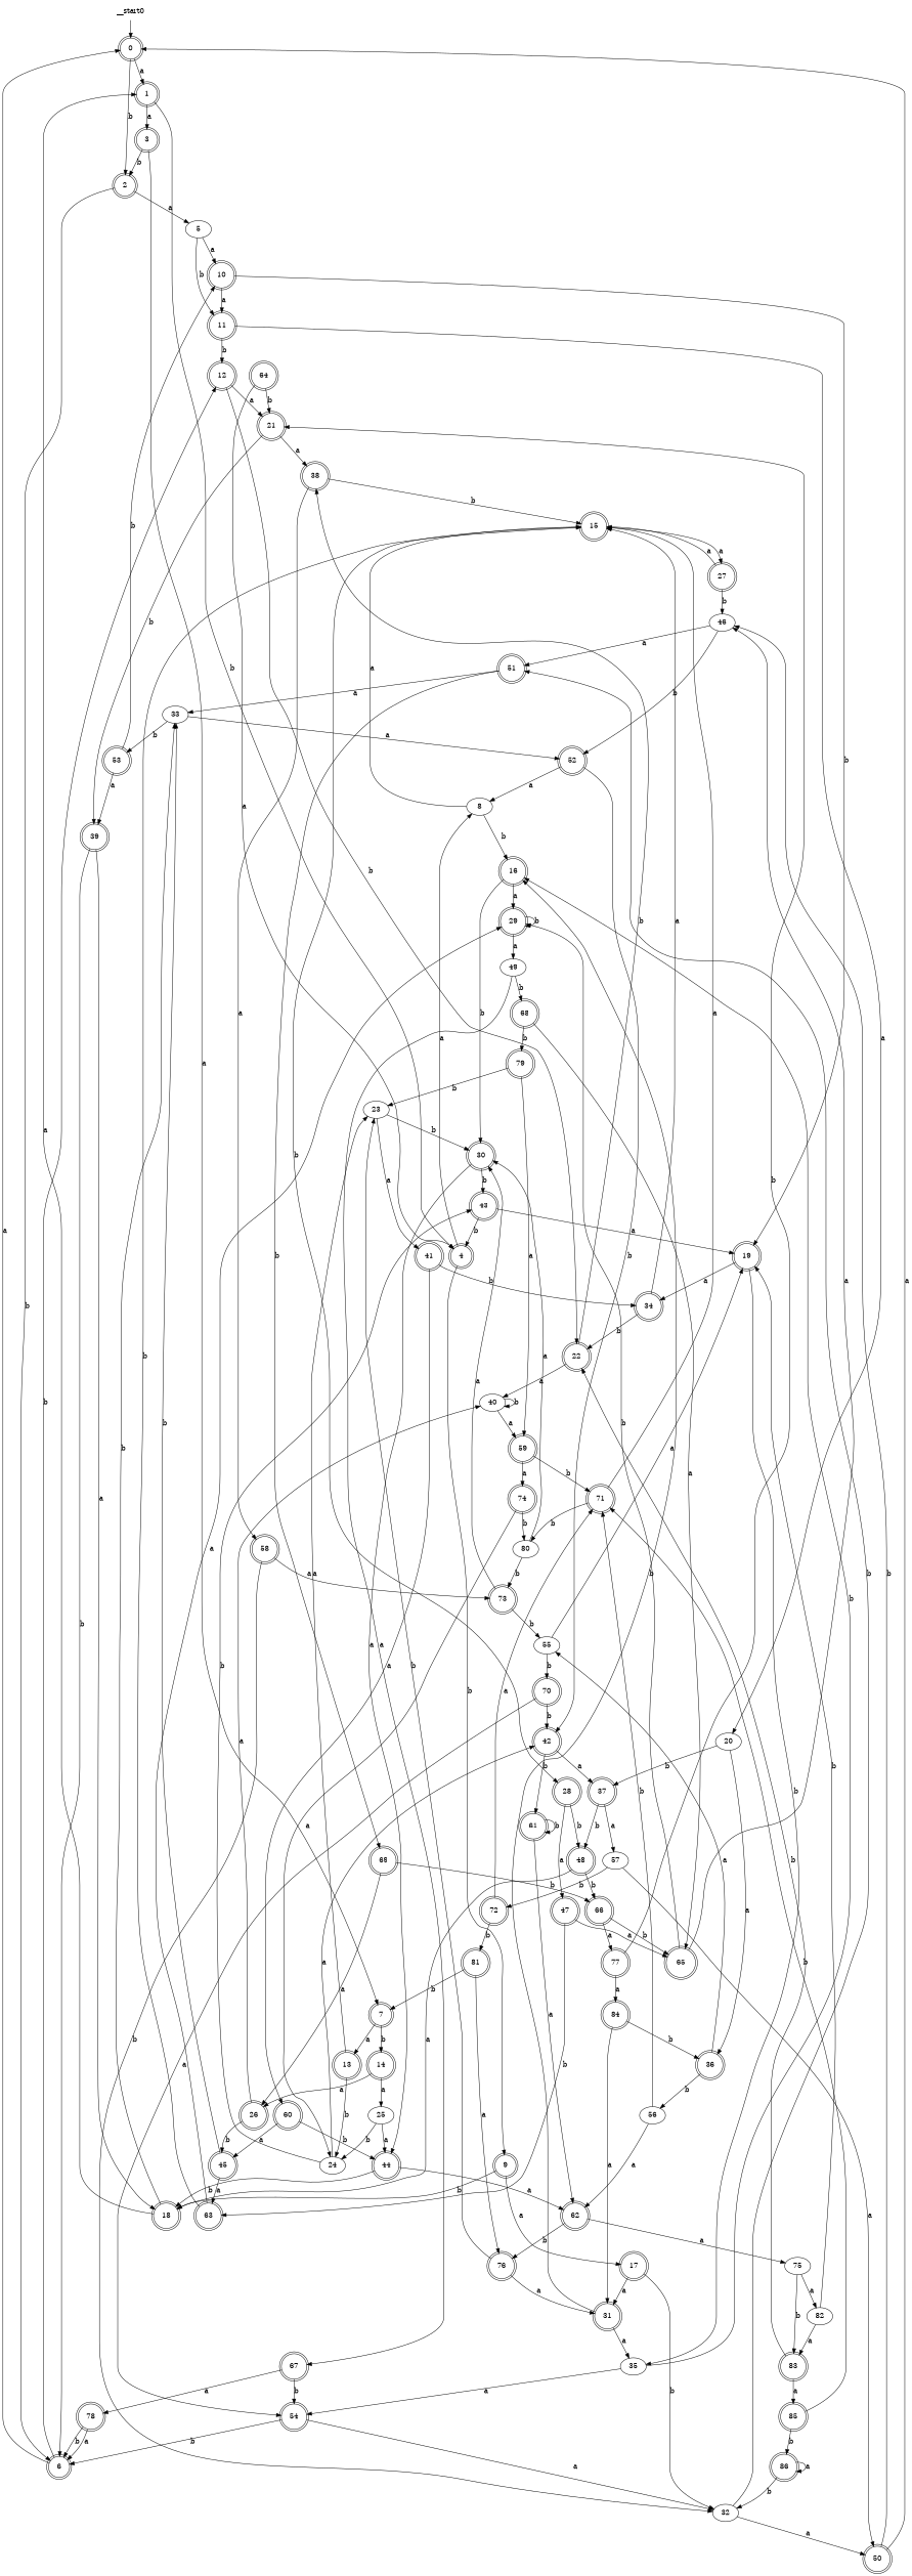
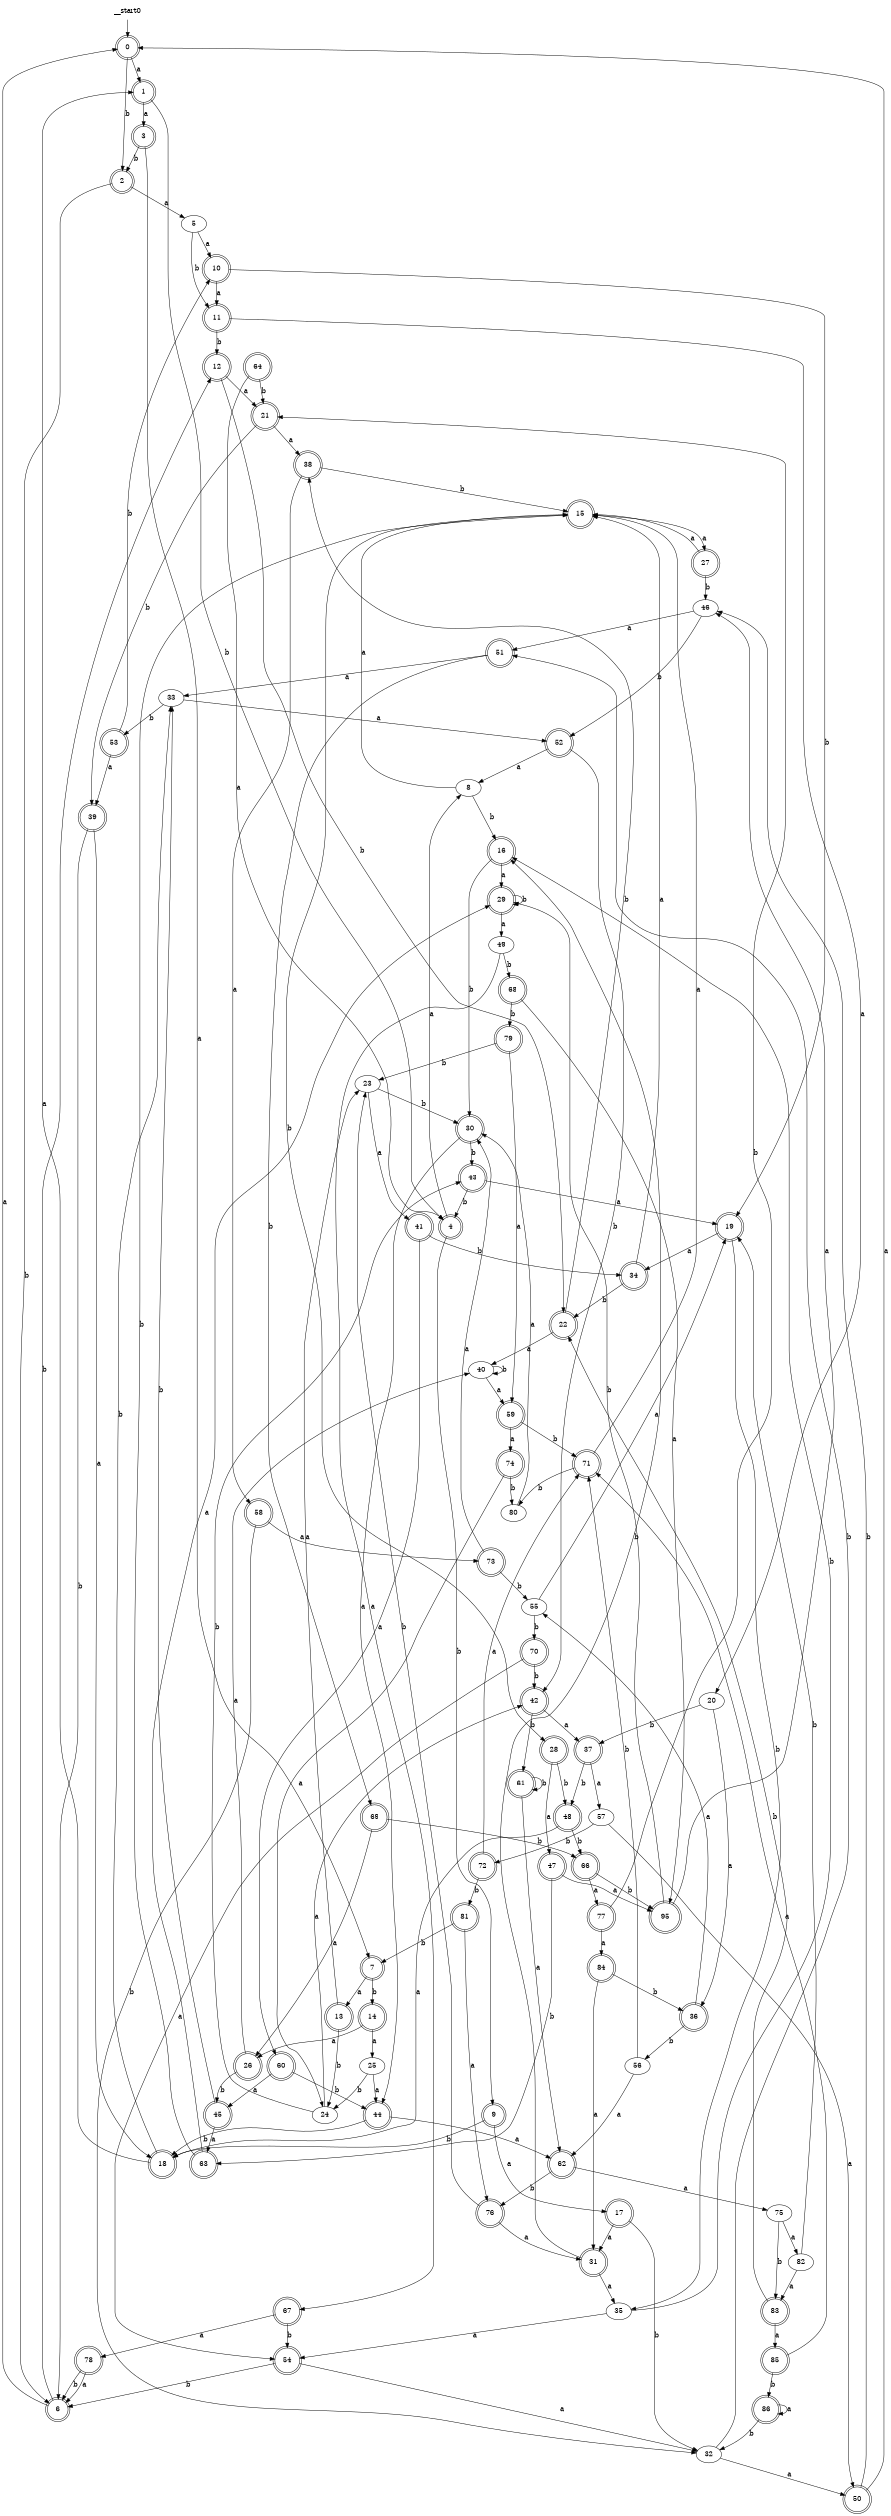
  digraph {
    node [shape=doublecircle]
    __start0 [shape=none]
    0
    1
    2
    3
    4
    5 [shape=""]
    6
    7
    8 [shape=""]
    9
    10
    11
    12
    13
    14
    15
    16
    17
    18
    19
    20 [shape=""]
    21
    22
    23 [shape=""]
    24 [shape=""]
    25 [shape=""]
    26
    27
    28
    29
    30
    31
    32 [shape=""]
    33 [shape=""]
    34
    35 [shape=""]
    36
    37
    38
    39
    40 [shape=""]
    41
    42
    43
    44
    45
    46 [shape=""]
    47
    48
    49 [shape=""]
    50
    51
    52
    53
    54
    55 [shape=""]
    56 [shape=""]
    57 [shape=""]
    58
    59
    60
    61
    62
    63
-   65
+   65 [label=95]
    66
    67
    68
    69
    70
    71
    72
    73
    74
    75 [shape=""]
    76
    64
    77
    78
    79
    80 [shape=""]
    81
    82 [shape=""]
    83
    84
    85
    86
    __start0 -> 0
    0 -> 1 [label=a]
    0 -> 2 [label=b]
    1 -> 3 [label=a]
    1 -> 4 [label=b]
    2 -> 5 [label=a]
    2 -> 6 [label=b]
    3 -> 2 [label=b]
    3 -> 7 [label=a]
    4 -> 8 [label=a]
    4 -> 9 [label=b]
    5 -> 10 [label=a]
    5 -> 11 [label=b]
    6 -> 0 [label=a]
    6 -> 12 [label=b]
    7 -> 13 [label=a]
    7 -> 14 [label=b]
    8 -> 15 [label=a]
    8 -> 16 [label=b]
    9 -> 17 [label=a]
    9 -> 18 [label=b]
    10 -> 11 [label=a]
    10 -> 19 [label=b]
    11 -> 12 [label=b]
    11 -> 20 [label=a]
    12 -> 21 [label=a]
    12 -> 22 [label=b]
    13 -> 23 [label=a]
    13 -> 24 [label=b]
    14 -> 25 [label=a]
    14 -> 26 [label=a]
    15 -> 27 [label=a]
    15 -> 28 [label=b]
    16 -> 29 [label=a]
    16 -> 30 [label=b]
    17 -> 31 [label=a]
    17 -> 32 [label=b]
    18 -> 1 [label=a]
    18 -> 33 [label=b]
    19 -> 34 [label=a]
    19 -> 35 [label=b]
    20 -> 36 [label=a]
    20 -> 37 [label=b]
    21 -> 38 [label=a]
    21 -> 39 [label=b]
    22 -> 38 [label=b]
    22 -> 40 [label=a]
    23 -> 30 [label=b]
    23 -> 41 [label=a]
    24 -> 42 [label=a]
    24 -> 43 [label=b]
    25 -> 24 [label=b]
    25 -> 44 [label=a]
    26 -> 40 [label=a]
    26 -> 45 [label=b]
    27 -> 15 [label=a]
    27 -> 46 [label=b]
    28 -> 47 [label=a]
    28 -> 48 [label=b]
    29 -> 29 [label=b]
    29 -> 49 [label=a]
    30 -> 43 [label=b]
    30 -> 44 [label=a]
    31 -> 16 [label=b]
    31 -> 35 [label=a]
    32 -> 50 [label=a]
    32 -> 51 [label=b]
    33 -> 52 [label=a]
    33 -> 53 [label=b]
    34 -> 15 [label=a]
    34 -> 22 [label=b]
    35 -> 16 [label=b]
    35 -> 54 [label=a]
    36 -> 55 [label=a]
    36 -> 56 [label=b]
    37 -> 48 [label=b]
    37 -> 57 [label=a]
    38 -> 15 [label=b]
    38 -> 58 [label=a]
    39 -> 6 [label=b]
    39 -> 18 [label=a]
    40 -> 40 [label=b]
    40 -> 59 [label=a]
    41 -> 34 [label=b]
    41 -> 60 [label=a]
    42 -> 37 [label=a]
    42 -> 61 [label=b]
    43 -> 4 [label=b]
    43 -> 19 [label=a]
    44 -> 18 [label=b]
    44 -> 62 [label=a]
    45 -> 33 [label=b]
    45 -> 63 [label=a]
    46 -> 51 [label=a]
    46 -> 52 [label=b]
    47 -> 63 [label=b]
    47 -> 65 [label=a]
    48 -> 18 [label=a]
    48 -> 66 [label=b]
    49 -> 67 [label=a]
    49 -> 68 [label=b]
    50 -> 0 [label=a]
    50 -> 46 [label=b]
    51 -> 33 [label=a]
    51 -> 69 [label=b]
    52 -> 8 [label=a]
    52 -> 42 [label=b]
    53 -> 10 [label=b]
    53 -> 39 [label=a]
    54 -> 6 [label=b]
    54 -> 32 [label=a]
    55 -> 19 [label=a]
    55 -> 70 [label=b]
    56 -> 62 [label=a]
    56 -> 71 [label=b]
    57 -> 50 [label=a]
    57 -> 72 [label=b]
    58 -> 32 [label=b]
    58 -> 73 [label=a]
    59 -> 71 [label=b]
    59 -> 74 [label=a]
    60 -> 44 [label=b]
    60 -> 45 [label=a]
    61 -> 61 [label=b]
    61 -> 62 [label=a]
    62 -> 75 [label=a]
    62 -> 76 [label=b]
    63 -> 15 [label=b]
    63 -> 29 [label=a]
    65 -> 29 [label=b]
    65 -> 46 [label=a]
    66 -> 65 [label=b]
    66 -> 77 [label=a]
    67 -> 54 [label=b]
    67 -> 78 [label=a]
    68 -> 65 [label=a]
    68 -> 79 [label=b]
    69 -> 26 [label=a]
    69 -> 66 [label=b]
    70 -> 42 [label=b]
    70 -> 54 [label=a]
    71 -> 15 [label=a]
    71 -> 80 [label=b]
    72 -> 71 [label=a]
    72 -> 81 [label=b]
    73 -> 30 [label=a]
    73 -> 55 [label=b]
    74 -> 24 [label=a]
    74 -> 80 [label=b]
    75 -> 82 [label=a]
    75 -> 83 [label=b]
    76 -> 23 [label=b]
    76 -> 31 [label=a]
    64 -> 4 [label=a]
    64 -> 21 [label=b]
    77 -> 21 [label=b]
    77 -> 84 [label=a]
    78 -> 6 [label=a]
    78 -> 6 [label=b]
    79 -> 23 [label=b]
    79 -> 59 [label=a]
    80 -> 30 [label=a]
-   80 -> 73 [label=b]
    81 -> 7 [label=b]
    81 -> 76 [label=a]
    82 -> 19 [label=b]
    82 -> 83 [label=a]
    83 -> 22 [label=b]
    83 -> 85 [label=a]
    84 -> 31 [label=a]
    84 -> 36 [label=b]
-   85 -> 71 [label=b]
+   85 -> 71 [label=a]
    85 -> 86 [label=b]
    86 -> 32 [label=b]
    86 -> 86 [label=a]
  }
